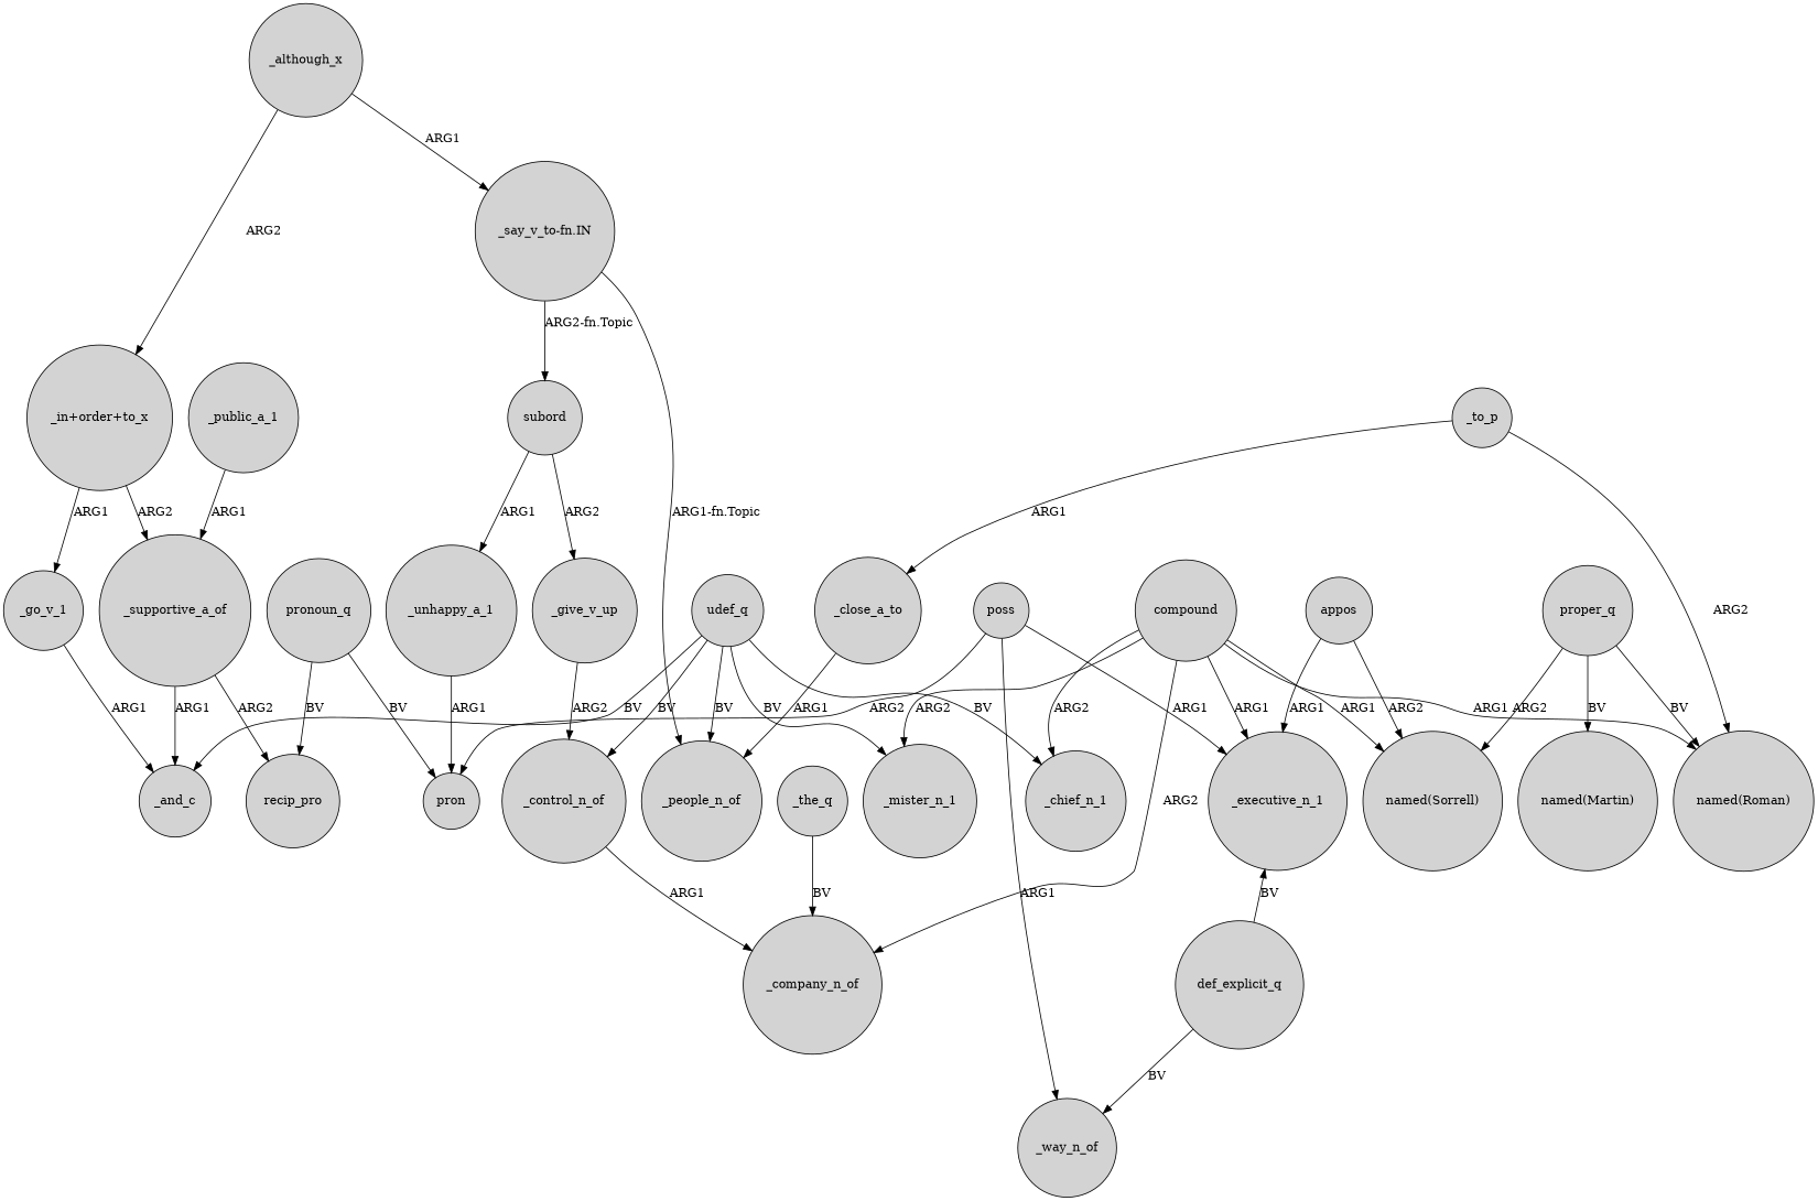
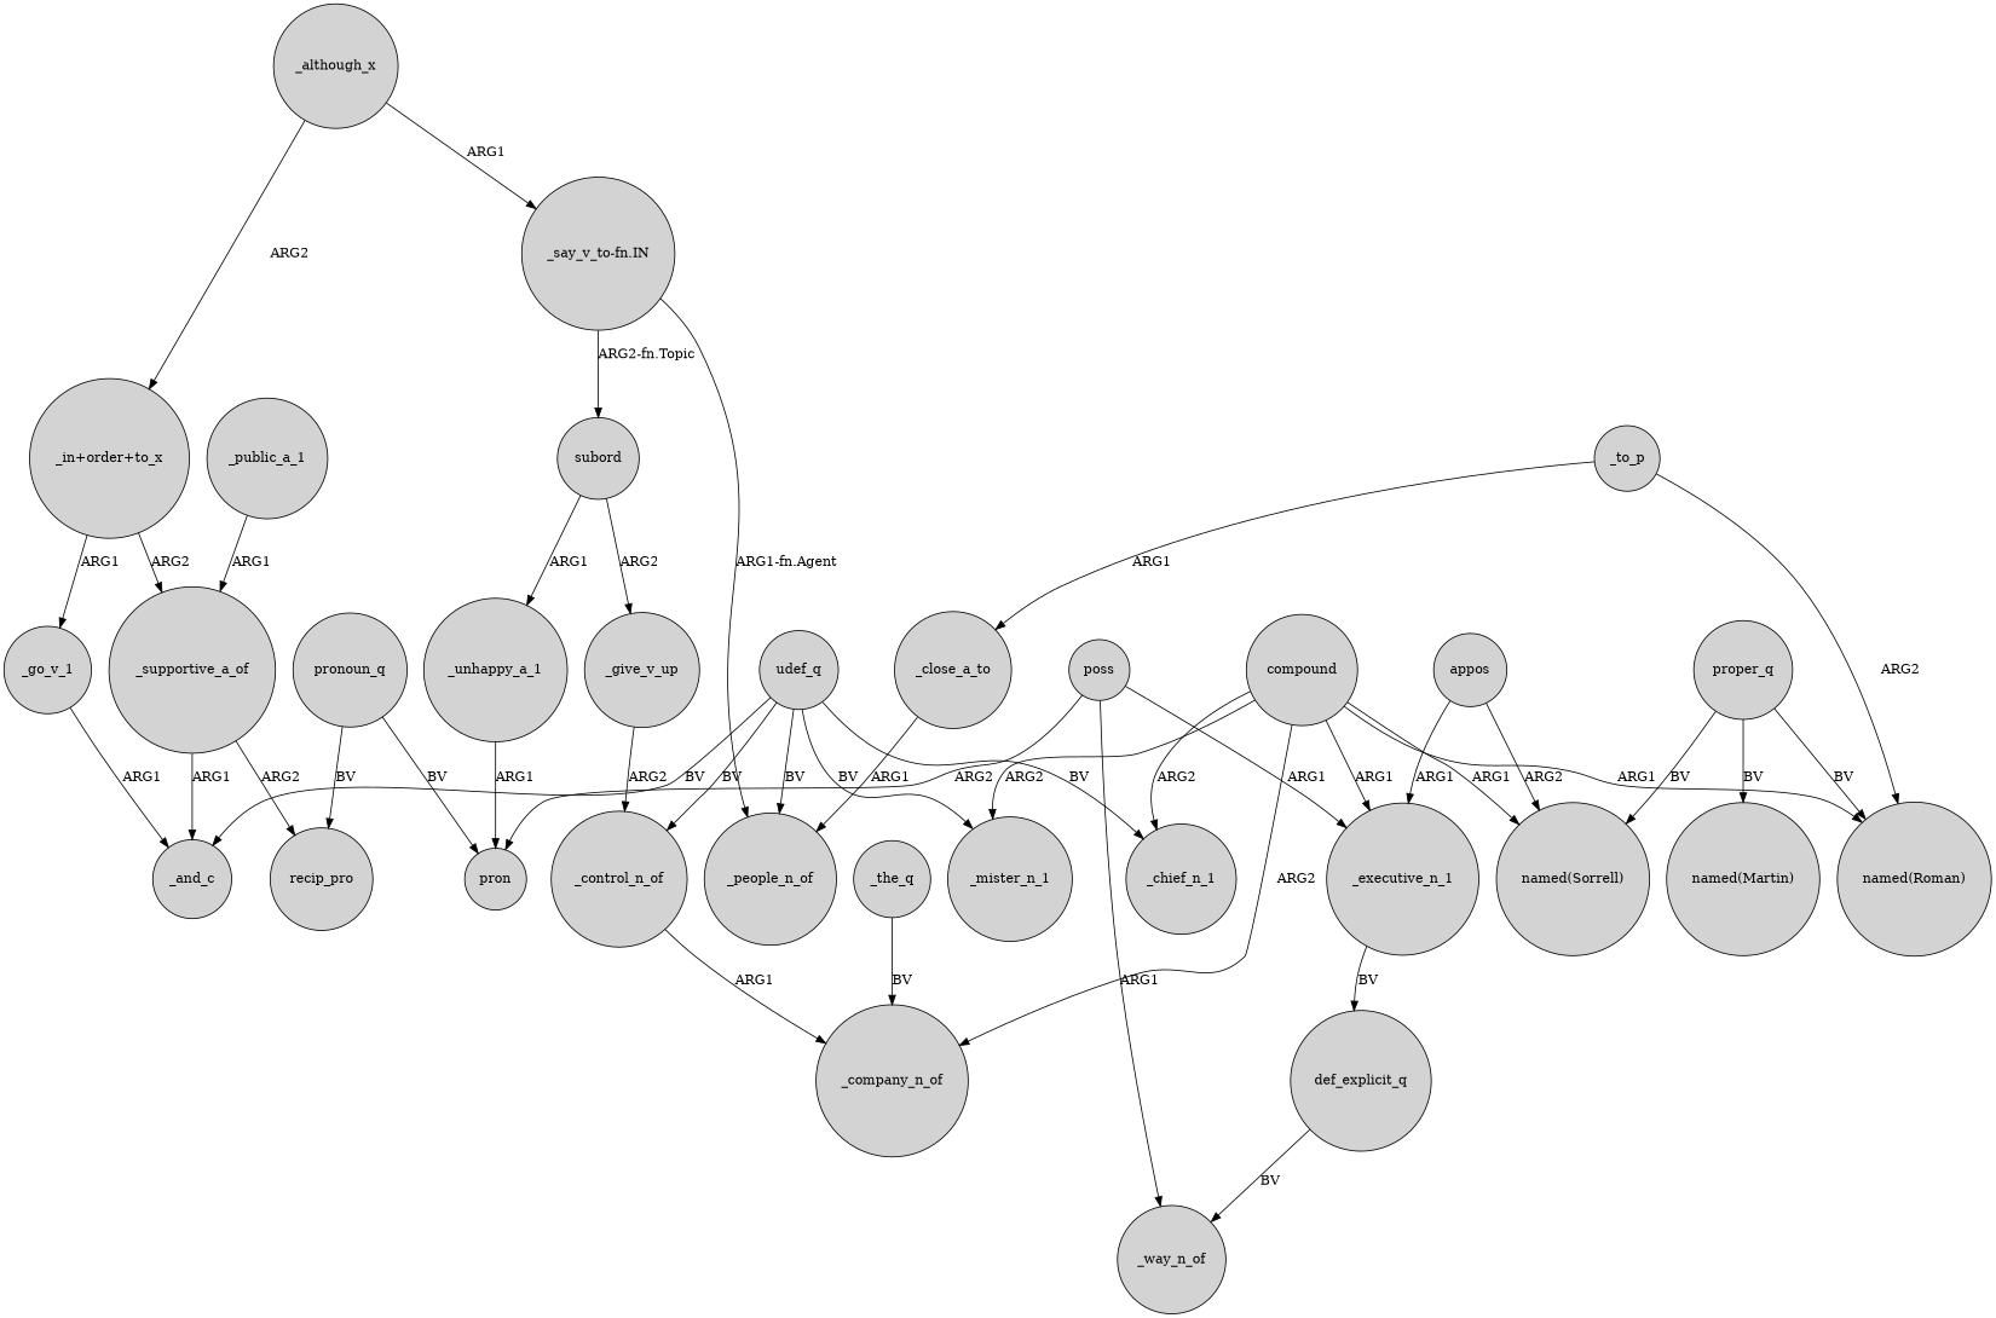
  digraph {
    node [shape=circle style=filled]
    "_in+order+to_x"
    _supportive_a_of
    _go_v_1
    _and_c
    recip_pro
    poss
    pron
    _executive_n_1
    _way_n_of
    _to_p
    "named(Roman)"
    _close_a_to
    _people_n_of
    compound
    _mister_n_1
    "named(Sorrell)"
    _chief_n_1
    _company_n_of
    udef_q
    _control_n_of
    _give_v_up
    _although_x
    "_say_v_to-fn.IN"
    subord
    _unhappy_a_1
    def_explicit_q
    proper_q
    "named(Martin)"
    appos
    _the_q
    pronoun_q
    _public_a_1
    "_in+order+to_x" -> _supportive_a_of [label=ARG2]
    "_in+order+to_x" -> _go_v_1 [label=ARG1]
    _supportive_a_of -> _and_c [label=ARG1]
    _supportive_a_of -> recip_pro [label=ARG2]
    _go_v_1 -> _and_c [label=ARG1]
    poss -> pron [label=ARG2]
    poss -> _executive_n_1 [label=ARG1]
    poss -> _way_n_of [label=ARG1]
    _to_p -> "named(Roman)" [label=ARG2]
    _to_p -> _close_a_to [label=ARG1]
    _close_a_to -> _people_n_of [label=ARG1]
    compound -> _executive_n_1 [label=ARG1]
    compound -> "named(Roman)" [label=ARG1]
    compound -> _mister_n_1 [label=ARG2]
    compound -> "named(Sorrell)" [label=ARG1]
    compound -> _chief_n_1 [label=ARG2]
    compound -> _company_n_of [label=ARG2]
    udef_q -> _and_c [label=BV]
    udef_q -> _people_n_of [label=BV]
    udef_q -> _mister_n_1 [label=BV]
    udef_q -> _chief_n_1 [label=BV]
    udef_q -> _control_n_of [label=BV]
    _control_n_of -> _company_n_of [label=ARG1]
    _give_v_up -> _control_n_of [label=ARG2]
    _although_x -> "_in+order+to_x" [label=ARG2]
    _although_x -> "_say_v_to-fn.IN" [label=ARG1]
-   "_say_v_to-fn.IN" -> _people_n_of [label="ARG1-fn.Topic"]
+   "_say_v_to-fn.IN" -> _people_n_of [label="ARG1-fn.Agent"]
    "_say_v_to-fn.IN" -> subord [label="ARG2-fn.Topic"]
    subord -> _give_v_up [label=ARG2]
    subord -> _unhappy_a_1 [label=ARG1]
    _unhappy_a_1 -> pron [label=ARG1]
-   def_explicit_q -> _executive_n_1 [label=BV]
+   _executive_n_1 -> def_explicit_q [label=BV]
    def_explicit_q -> _way_n_of [label=BV]
    proper_q -> "named(Roman)" [label=BV]
-   proper_q -> "named(Sorrell)" [label=ARG2]
+   proper_q -> "named(Sorrell)" [label=BV]
    proper_q -> "named(Martin)" [label=BV]
    appos -> _executive_n_1 [label=ARG1]
    appos -> "named(Sorrell)" [label=ARG2]
    _the_q -> _company_n_of [label=BV]
    pronoun_q -> recip_pro [label=BV]
    pronoun_q -> pron [label=BV]
    _public_a_1 -> _supportive_a_of [label=ARG1]
  }
